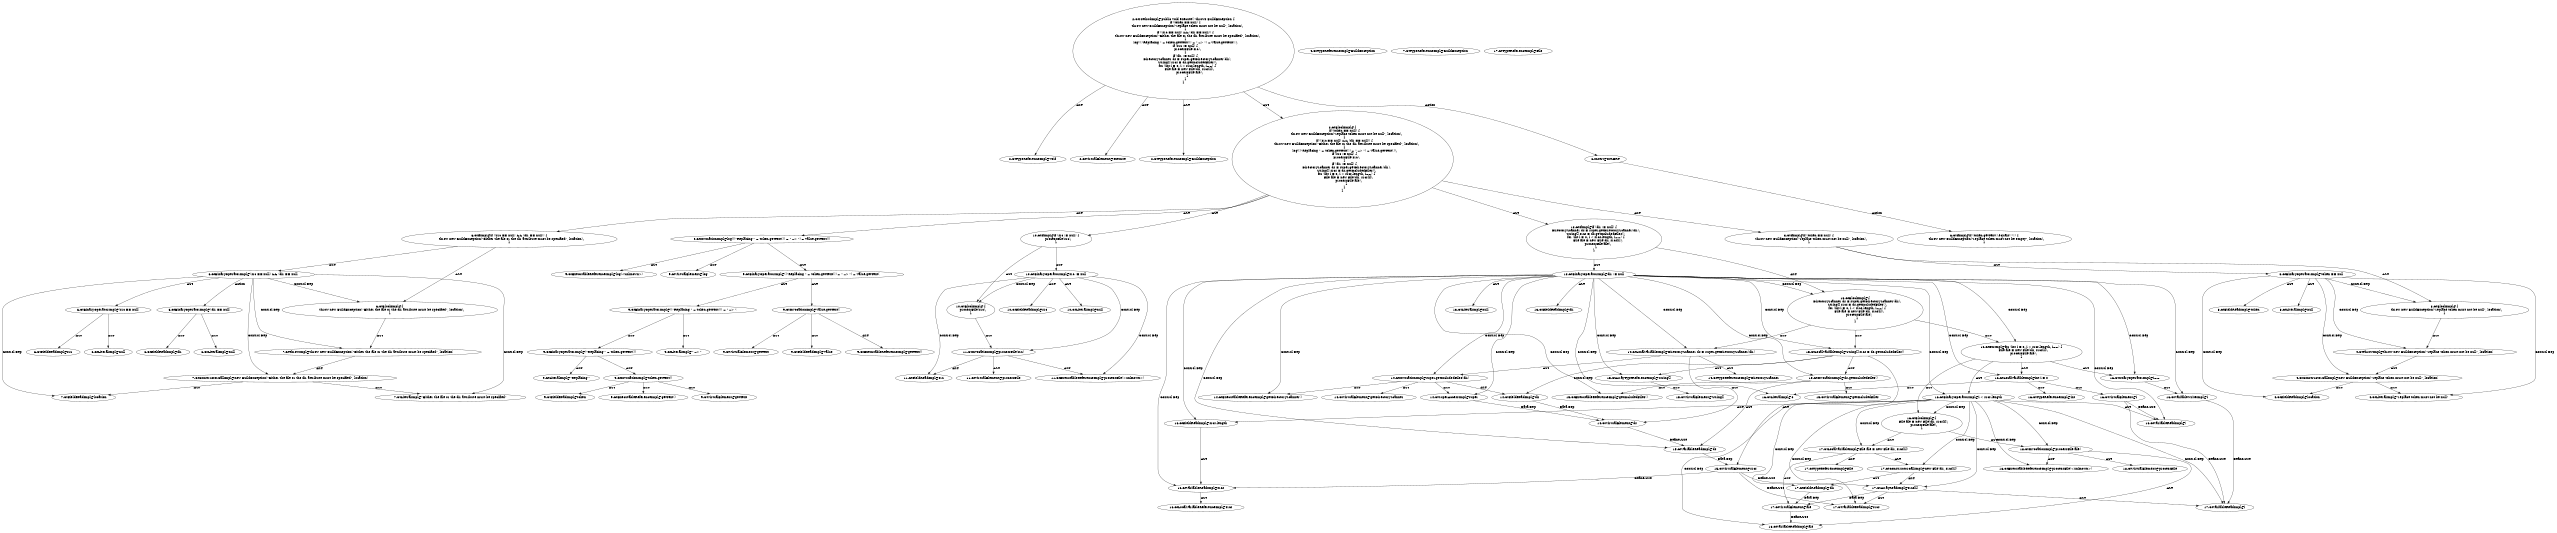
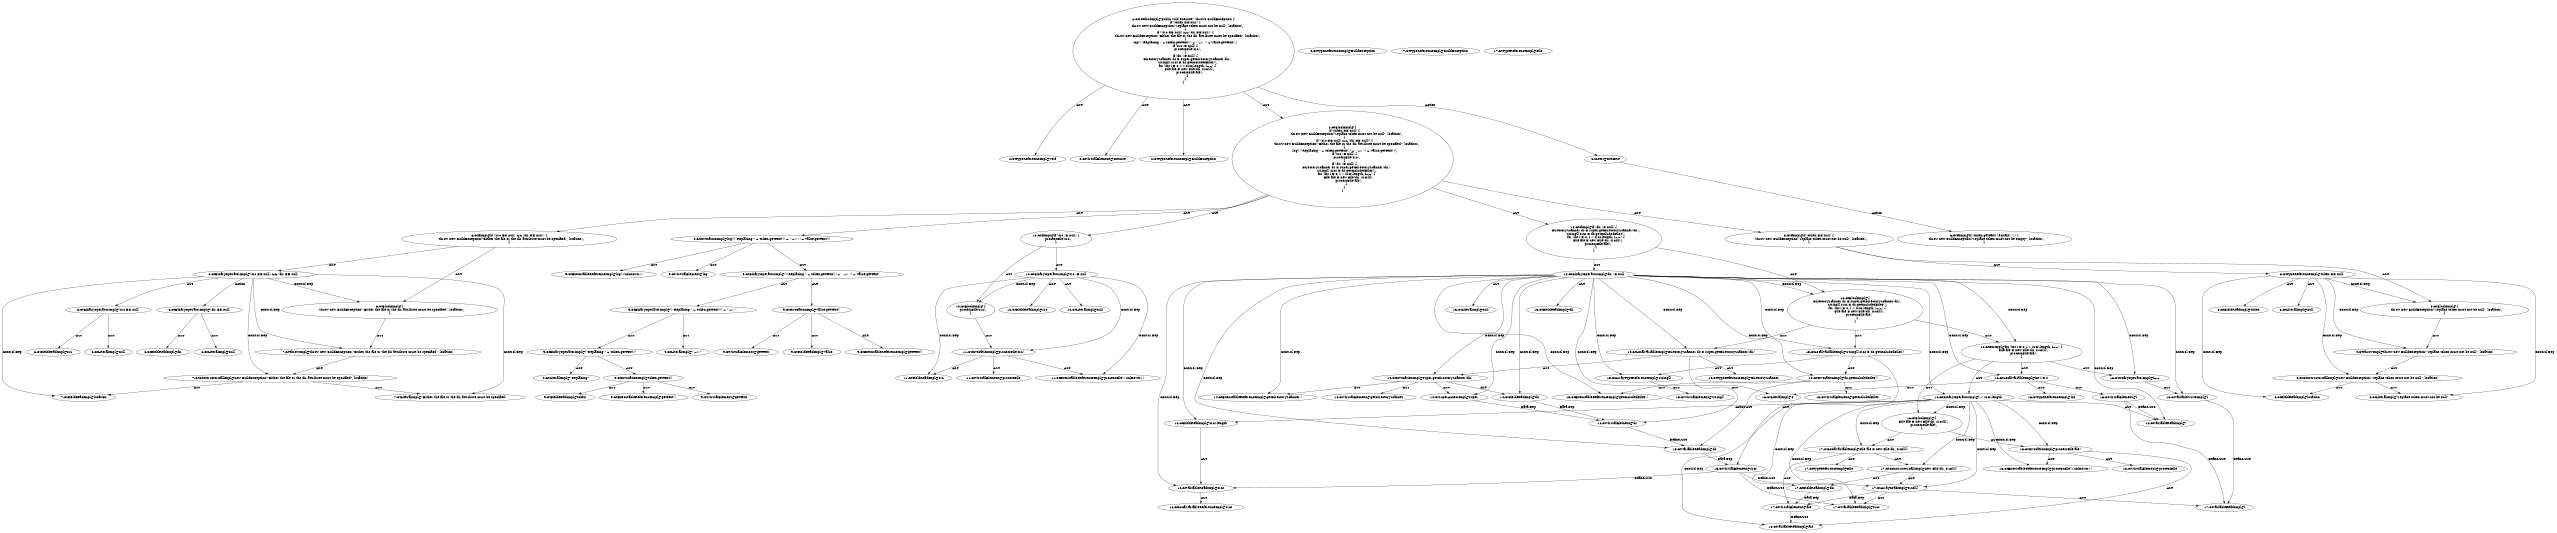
  digraph {
    fontname="DejaVu Serif"
    node [fontname="DejaVu Serif" shape=ellipse]
    edge [fontname="DejaVu Serif"]
    n1 [label="2:CtTypeReferenceImpl@void"]
    n2 [label="2:CtVirtualElement@execute"]
    n3 [label="2:CtTypeReferenceImpl@BuildException"]
    n4 [label="3:CtFieldReadImpl@token"]
    n5 [label="3:CtLiteralImpl@null"]
-   n6 [label="3:CtBinaryOperatorImpl@token == null"]
+   n6 [label="3:CtTypeReferenceImpl@token == null"]
    n7 [label="4:CtLiteralImpl@\"replace token must not be null\""]
    n8 [label="4:CtFieldReadImpl@location"]
    n9 [label="4:CtConstructorCallImpl@new BuildException(\"replace token must not be null\", location)"]
    n10 [label="4:CtThrowImpl@throw new BuildException(\"replace token must not be null\", location)"]
    n11 [label="3:CtBlockImpl@\{\n    throw new BuildException(\"replace token must not be null\", location);\n\}"]
    n12 [label="4:CtTypeReferenceImpl@BuildException"]
    n13 [label="3:CtIfImpl@if (token == null) \{\n    throw new BuildException(\"replace token must not be null\", location);\n\}"]
    n14 [label="6:CtFieldReadImpl@src"]
    n15 [label="6:CtLiteralImpl@null"]
    n16 [label="6:CtBinaryOperatorImpl@(src == null)"]
    n17 [label="6:CtFieldReadImpl@dir"]
    n18 [label="6:CtLiteralImpl@null"]
    n19 [label="6:CtBinaryOperatorImpl@(dir == null)"]
    n20 [label="6:CtBinaryOperatorImpl@(src == null) && (dir == null)"]
    n21 [label="7:CtLiteralImpl@\"Either the file or the dir attribute must be specified\""]
    n22 [label="7:CtFieldReadImpl@location"]
    n23 [label="7:CtConstructorCallImpl@new BuildException(\"Either the file or the dir attribute must be specified\", location)"]
    n24 [label="7:CtThrowImpl@throw new BuildException(\"Either the file or the dir attribute must be specified\", location)"]
    n25 [label="6:CtBlockImpl@\{\n    throw new BuildException(\"Either the file or the dir attribute must be specified\", location);\n\}"]
    n26 [label="7:CtTypeReferenceImpl@BuildException"]
    n27 [label="6:CtIfImpl@if ((src == null) && (dir == null)) \{\n    throw new BuildException(\"Either the file or the dir attribute must be specified\", location);\n\}"]
    n28 [label="9:CtExecutableReferenceImpl@log(<unknown>)"]
    n29 [label="9:CtVirtualElement@log"]
    n30 [label="9:CtLiteralImpl@\"Replacing \""]
    n31 [label="9:CtExecutableReferenceImpl@getText()"]
    n32 [label="9:CtVirtualElement@getText"]
    n33 [label="9:CtFieldReadImpl@token"]
    n34 [label="9:CtInvocationImpl@token.getText()"]
    n35 [label="9:CtBinaryOperatorImpl@(\"Replacing \" + token.getText())"]
    n36 [label="9:CtLiteralImpl@\" --> \""]
    n37 [label="9:CtBinaryOperatorImpl@((\"Replacing \" + token.getText()) + \" --> \")"]
    n38 [label="9:CtExecutableReferenceImpl@getText()"]
    n39 [label="9:CtVirtualElement@getText"]
    n40 [label="9:CtFieldReadImpl@value"]
    n41 [label="9:CtInvocationImpl@value.getText()"]
    n42 [label="9:CtBinaryOperatorImpl@((\"Replacing \" + token.getText()) + \" --> \") + value.getText()"]
    n43 [label="9:CtInvocationImpl@log(((\"Replacing \" + token.getText()) + \" --> \") + value.getText())"]
    n44 [label="10:CtFieldReadImpl@src"]
    n45 [label="10:CtLiteralImpl@null"]
    n46 [label="10:CtBinaryOperatorImpl@src != null"]
    n47 [label="11:CtExecutableReferenceImpl@processFile(<unknown>)"]
    n48 [label="11:CtFieldReadImpl@src"]
    n49 [label="11:CtInvocationImpl@processFile(src)"]
    n50 [label="10:CtBlockImpl@\{\n    processFile(src);\n\}"]
    n51 [label="11:CtVirtualElement@processFile"]
    n52 [label="10:CtIfImpl@if (src != null) \{\n    processFile(src);\n\}"]
    n53 [label="13:CtFieldReadImpl@dir"]
    n54 [label="13:CtLiteralImpl@null"]
    n55 [label="13:CtBinaryOperatorImpl@dir != null"]
    n56 [label="14:CtExecutableReferenceImpl@getDirectoryScanner()"]
    n57 [label="14:CtSuperAccessImpl@super"]
    n58 [label="14:CtFieldReadImpl@dir"]
-   n59 [label="14:CtInvocationImpl@super.getIncludedFiles(dir)"]
+   n59 [label="14:CtInvocationImpl@super.getDirectoryScanner(dir)"]
    n60 [label="14:CtLocalVariableImpl@DirectoryScanner ds = super.getDirectoryScanner(dir)"]
    n61 [label="15:CtArrayTypeReferenceImpl@String[]"]
    n62 [label="15:CtExecutableReferenceImpl@getIncludedFiles()"]
    n63 [label="15:CtVariableReadImpl@ds"]
    n64 [label="15:CtInvocationImpl@ds.getIncludedFiles()"]
    n65 [label="15:CtLocalVariableImpl@String[] srcs = ds.getIncludedFiles()"]
    n66 [label="16:CtLiteralImpl@0"]
    n67 [label="16:CtLocalVariableImpl@int i = 0"]
    n68 [label="16:CtVariableReadImpl@i"]
    n69 [label="16:CtVariableReadImpl@srcs"]
    n70 [label="16:CtFieldReadImpl@srcs.length"]
    n71 [label="16:CtBinaryOperatorImpl@i < srcs.length"]
    n72 [label="16:CtVariableWriteImpl@i"]
    n73 [label="16:CtUnaryOperatorImpl@i++"]
    n74 [label="16:CtForImpl@for (int i = 0; i < srcs.length; i++) \{\n    File file = new File(dir, srcs[i]);\n    processFile(file);\n\}"]
    n75 [label="13:CtBlockImpl@\{\n    DirectoryScanner ds = super.getDirectoryScanner(dir);\n    String[] srcs = ds.getIncludedFiles();\n    for (int i = 0; i < srcs.length; i++) \{\n        File file = new File(dir, srcs[i]);\n        processFile(file);\n    \}\n\}"]
    n76 [label="14:CtVirtualElement@ds"]
    n77 [label="14:CtVirtualElement@getDirectoryScanner"]
    n78 [label="14:CtTypeReferenceImpl@DirectoryScanner"]
    n79 [label="15:CtVirtualElement@String[]"]
    n80 [label="15:CtVirtualElement@srcs"]
    n81 [label="15:CtVirtualElement@getIncludedFiles"]
    n82 [label="16:CtTypeReferenceImpl@int"]
    n83 [label="16:CtVirtualElement@i"]
    n84 [label="16:CtLocalVariableReferenceImpl@srcs"]
    n85 [label="17:CtVariableReadImpl@srcs"]
    n86 [label="17:CtArrayReadImpl@srcs[i]"]
    n87 [label="17:CtVariableReadImpl@i"]
    n88 [label="17:CtFieldReadImpl@dir"]
    n89 [label="17:CtConstructorCallImpl@new File(dir, srcs[i])"]
    n90 [label="17:CtLocalVariableImpl@File file = new File(dir, srcs[i])"]
    n91 [label="18:CtExecutableReferenceImpl@processFile(<unknown>)"]
    n92 [label="18:CtVariableReadImpl@file"]
    n93 [label="18:CtInvocationImpl@processFile(file)"]
    n94 [label="16:CtBlockImpl@\{\n    File file = new File(dir, srcs[i]);\n    processFile(file);\n\}"]
    n95 [label="17:CtVirtualElement@file"]
    n96 [label="17:CtTypeReferenceImpl@File"]
    n97 [label="18:CtVirtualElement@processFile"]
    n98 [label="17:CtTypeReferenceImpl@File"]
    n99 [label="13:CtIfImpl@if (dir != null) \{\n    DirectoryScanner ds = super.getDirectoryScanner(dir);\n    String[] srcs = ds.getIncludedFiles();\n    for (int i = 0; i < srcs.length; i++) \{\n        File file = new File(dir, srcs[i]);\n        processFile(file);\n    \}\n\}"]
    n100 [label="2:CtBlockImpl@\{\n    if (token == null) \{\n        throw new BuildException(\"replace token must not be null\", location);\n    \}\n    if ((src == null) && (dir == null)) \{\n        throw new BuildException(\"Either the file or the dir attribute must be specified\", location);\n    \}\n    log(((\"Replacing \" + token.getText()) + \" --> \") + value.getText());\n    if (src != null) \{\n        processFile(src);\n    \}\n    if (dir != null) \{\n        DirectoryScanner ds = super.getDirectoryScanner(dir);\n        String[] srcs = ds.getIncludedFiles();\n        for (int i = 0; i < srcs.length; i++) \{\n            File file = new File(dir, srcs[i]);\n            processFile(file);\n        \}\n    \}\n\}"]
    n101 [label="2:CtMethodImpl@public void execute() throws BuildException \{\n    if (token == null) \{\n        throw new BuildException(\"replace token must not be null\", location);\n    \}\n    if ((src == null) && (dir == null)) \{\n        throw new BuildException(\"Either the file or the dir attribute must be specified\", location);\n    \}\n    log(((\"Replacing \" + token.getText()) + \" --> \") + value.getText());\n    if (src != null) \{\n        processFile(src);\n    \}\n    if (dir != null) \{\n        DirectoryScanner ds = super.getDirectoryScanner(dir);\n        String[] srcs = ds.getIncludedFiles();\n        for (int i = 0; i < srcs.length; i++) \{\n            File file = new File(dir, srcs[i]);\n            processFile(file);\n        \}\n    \}\n\}"]
    n102 [label="6:Insert@INSERT"]
    n103 [label="6:CtIfImpl@if (token.getText().equals(\"\")) \{\n    throw new BuildException(\"replace token must not be empty\", location);\n\}"]
    n6 -> n4 [label=AST]
    n6 -> n5 [label=AST]
    n6 -> n7 [label="Control Dep"]
    n6 -> n8 [label="Control Dep"]
    n6 -> n9 [label="Control Dep"]
    n6 -> n10 [label="Control Dep"]
    n6 -> n11 [label="Control Dep"]
    n9 -> n7 [label=AST]
    n9 -> n8 [label=AST]
    n10 -> n9 [label=AST]
    n11 -> n10 [label=AST]
    n13 -> n6 [label=AST]
    n13 -> n11 [label=AST]
    n16 -> n14 [label=AST]
    n16 -> n15 [label=AST]
    n19 -> n17 [label=AST]
    n19 -> n18 [label=AST]
    n20 -> n16 [label=AST]
    n20 -> n19 [label=Action]
    n20 -> n21 [label="Control Dep"]
    n20 -> n22 [label="Control Dep"]
    n20 -> n23 [label="Control Dep"]
    n20 -> n24 [label="Control Dep"]
    n20 -> n25 [label="Control Dep"]
    n23 -> n21 [label=AST]
    n23 -> n22 [label=AST]
    n24 -> n23 [label=AST]
    n25 -> n24 [label=AST]
    n27 -> n20 [label=AST]
    n27 -> n25 [label=AST]
    n34 -> n31 [label=AST]
    n34 -> n32 [label=AST]
    n34 -> n33 [label=AST]
    n35 -> n30 [label=AST]
    n35 -> n34 [label=AST]
    n37 -> n35 [label=AST]
    n37 -> n36 [label=AST]
    n41 -> n38 [label=AST]
    n41 -> n39 [label=AST]
    n41 -> n40 [label=AST]
    n42 -> n37 [label=AST]
    n42 -> n41 [label=AST]
    n43 -> n28 [label=AST]
    n43 -> n29 [label=AST]
    n43 -> n42 [label=AST]
    n46 -> n44 [label=AST]
    n46 -> n45 [label=AST]
    n46 -> n47 [label="Control Dep"]
    n46 -> n48 [label="Control Dep"]
    n46 -> n49 [label="Control Dep"]
    n46 -> n50 [label="Control Dep"]
    n49 -> n47 [label=AST]
    n49 -> n48 [label=AST]
    n49 -> n51 [label=AST]
    n50 -> n49 [label=AST]
    n52 -> n46 [label=AST]
    n52 -> n50 [label=AST]
    n55 -> n53 [label=AST]
    n55 -> n54 [label=AST]
    n55 -> n56 [label="Control Dep"]
    n55 -> n57 [label="Control Dep"]
-   n65 -> n58 [label="Control Dep"]
+   n55 -> n58 [label="Control Dep"]
    n55 -> n59 [label="Control Dep"]
    n55 -> n60 [label="Control Dep"]
    n55 -> n61 [label="Control Dep"]
    n55 -> n62 [label="Control Dep"]
    n55 -> n63 [label="Control Dep"]
    n55 -> n64 [label="Control Dep"]
    n55 -> n65 [label="Control Dep"]
    n55 -> n66 [label="Control Dep"]
    n55 -> n67 [label="Control Dep"]
    n55 -> n68 [label="Control Dep"]
    n55 -> n69 [label="Control Dep"]
    n55 -> n70 [label="Control Dep"]
    n55 -> n71 [label="Control Dep"]
    n55 -> n72 [label="Control Dep"]
    n55 -> n73 [label="Control Dep"]
    n55 -> n74 [label="Control Dep"]
    n55 -> n75 [label="Control Dep"]
    n57 -> n76 [label="Data Dep"]
    n58 -> n76 [label="Data Dep"]
    n59 -> n56 [label=AST]
    n59 -> n57 [label=AST]
    n59 -> n58 [label=AST]
    n59 -> n77 [label=AST]
    n60 -> n59 [label=AST]
    n60 -> n76 [label=AST]
    n60 -> n78 [label=AST]
    n61 -> n79 [label=AST]
    n63 -> n80 [label="Data Dep"]
    n64 -> n62 [label=AST]
    n64 -> n63 [label=AST]
    n64 -> n81 [label=AST]
    n65 -> n61 [label=AST]
    n65 -> n64 [label=AST]
    n65 -> n80 [label=AST]
    n67 -> n66 [label=AST]
    n67 -> n82 [label=AST]
    n67 -> n83 [label=AST]
    n69 -> n84 [label=AST]
    n70 -> n69 [label=AST]
    n71 -> n68 [label=AST]
-   n71 -> n70 [label=AST]
+   n71 -> n70 [label=Action]
    n71 -> n85 [label="Control Dep"]
    n71 -> n86 [label="Control Dep"]
-   n71 -> n87 [label="Control Dep"]
    n71 -> n88 [label="Control Dep"]
    n71 -> n89 [label="Control Dep"]
    n71 -> n90 [label="Control Dep"]
    n71 -> n91 [label="Control Dep"]
    n71 -> n92 [label="Control Dep"]
    n71 -> n93 [label="Control Dep"]
    n71 -> n94 [label="Control Dep"]
    n72 -> n87 [label="Define-Use"]
    n73 -> n72 [label=AST]
    n74 -> n67 [label=AST]
    n74 -> n71 [label=AST]
    n74 -> n73 [label=AST]
    n74 -> n94 [label=AST]
    n75 -> n60 [label=AST]
    n75 -> n65 [label=AST]
    n75 -> n74 [label=AST]
    n76 -> n63 [label="Define-Use"]
    n80 -> n69 [label="Define-Use"]
    n80 -> n85 [label="Define-Use"]
    n80 -> n86 [label="Define-Use"]
    n83 -> n68 [label="Define-Use"]
    n83 -> n87 [label="Define-Use"]
    n86 -> n85 [label=AST]
    n86 -> n87 [label=AST]
    n86 -> n95 [label="Data Dep"]
    n88 -> n95 [label="Data Dep"]
    n89 -> n86 [label=AST]
    n89 -> n88 [label=AST]
    n90 -> n89 [label=AST]
    n90 -> n95 [label=AST]
    n90 -> n96 [label=AST]
    n93 -> n91 [label=AST]
    n93 -> n92 [label=AST]
    n93 -> n97 [label=AST]
    n94 -> n90 [label=AST]
    n94 -> n93 [label=AST]
    n95 -> n92 [label="Define-Use"]
    n99 -> n55 [label=AST]
    n99 -> n75 [label=AST]
    n100 -> n13 [label=AST]
    n100 -> n27 [label=AST]
    n100 -> n43 [label=AST]
    n100 -> n52 [label=AST]
    n100 -> n99 [label=AST]
    n101 -> n1 [label=AST]
    n101 -> n2 [label=AST]
    n101 -> n3 [label=AST]
    n101 -> n100 [label=AST]
    n101 -> n102 [label=Action]
    n102 -> n103 [label=Action]
  }
